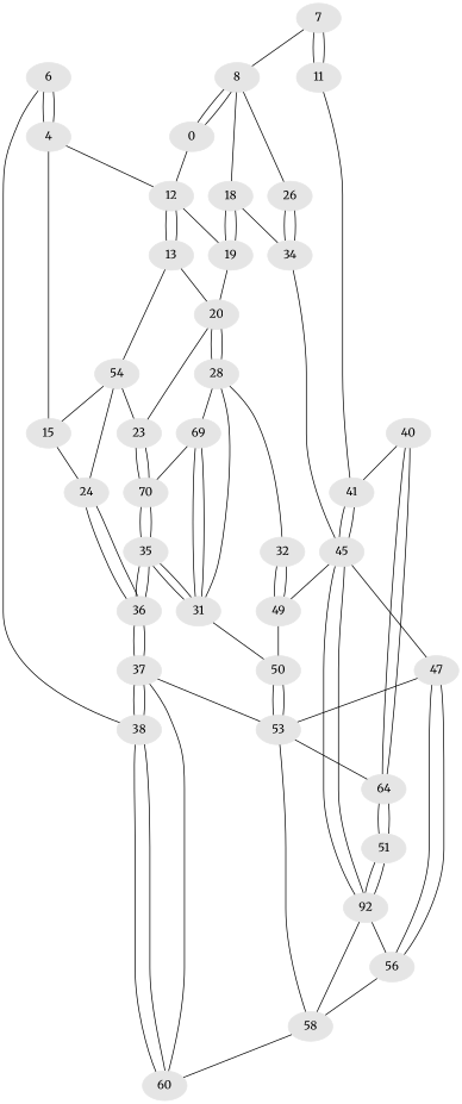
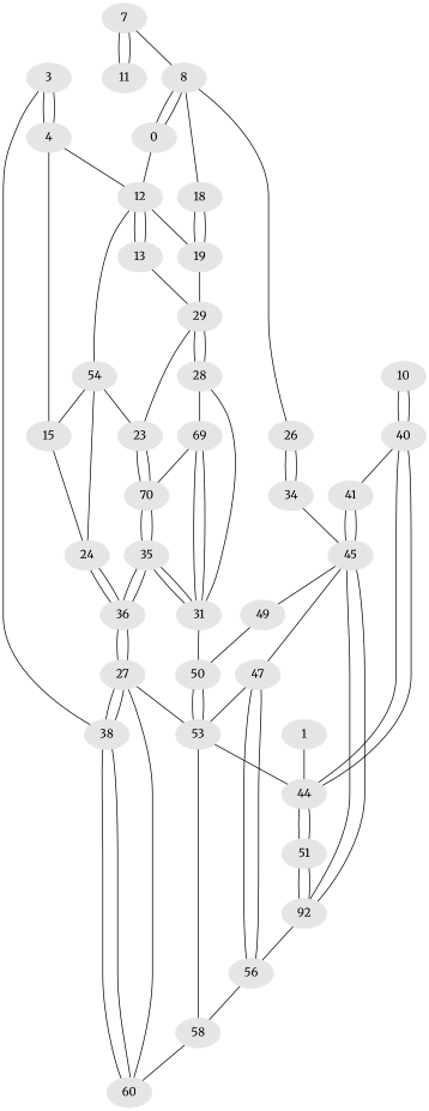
  graph {
    fontname=Merriweather
    node [color=gray90 fontname=Merriweather style=filled]
    edge [fontname=Merriweather]
-   44 [label=64]
+   1 [super="+2"]
+   44
    4 [super="+5"]
-   3 [label=6]
+   3
    38
    8 [super="+17"]
    7
    11 [super="+25"]
    40 [super="+41"]
+   10
    51
    15 [super="+22"]
    12 [super="+16"]
    24
    60
    13
    19
    n18 [label=0]
    18 [super="+31"]
    26
    n21 [label=41]
    34
    45 [super="+46"]
    n24 [label=54 super="+23"]
-   20 [super="+21"]
+   20 [super="+21" label=29]
    n26 [label=23]
    28 [super="+33"]
    36
    n29 [label=70]
-   32
    49
    n32 [label=69]
    n33 [label=31 super="+43"]
-   37 [super="+54"]
+   37 [super="+54" label=27]
    35
    50
    47 [super="+48"]
    n38 [label=92 super="+55"]
    53 [super="+57"]
    58 [super="+59"]
    56
+   1 -- 44
    44 -- 51
    44 -- 51
    4 -- 15
    4 -- 12
    3 -- 4
    3 -- 4
    3 -- 38
    38 -- 60
    38 -- 60
    8 -- n18
    8 -- n18
    8 -- 18
    8 -- 26
    7 -- 8
    7 -- 11
    7 -- 11
-   11 -- n21
    40 -- 44
    40 -- 44
    40 -- n21
+   10 -- 40
+   10 -- 40
    51 -- n38
    51 -- n38
    15 -- 24
    12 -- 13
    12 -- 13
    12 -- 19
    24 -- 36
    24 -- 36
-   13 -- n24
+   12 -- n24
    13 -- 20
    19 -- 20
    n18 -- 12
    18 -- 19
    18 -- 19
-   18 -- 34
    26 -- 34
    26 -- 34
    n21 -- 45
    n21 -- 45
    34 -- 45
    45 -- 49
    45 -- 47
    45 -- n38
    45 -- n38
    n24 -- 15
    n24 -- 24
    n24 -- n26
    20 -- n26
    20 -- 28
    20 -- 28
    n26 -- n29
    n26 -- n29
-   28 -- 32
    28 -- n32
    28 -- n33
    36 -- 37
    36 -- 37
    n29 -- 35
    n29 -- 35
-   32 -- 49
-   32 -- 49
    49 -- 50
    n32 -- n29
    n32 -- n33
    n32 -- n33
    n33 -- 50
    37 -- 38
    37 -- 38
    37 -- 60
    37 -- 53
    35 -- 36
    35 -- 36
    35 -- n33
    35 -- n33
    50 -- 53
    50 -- 53
    47 -- 53
    47 -- 56
    47 -- 56
-   n38 -- 58
    n38 -- 56
    53 -- 44
    53 -- 58
    58 -- 60
    56 -- 58
  }
